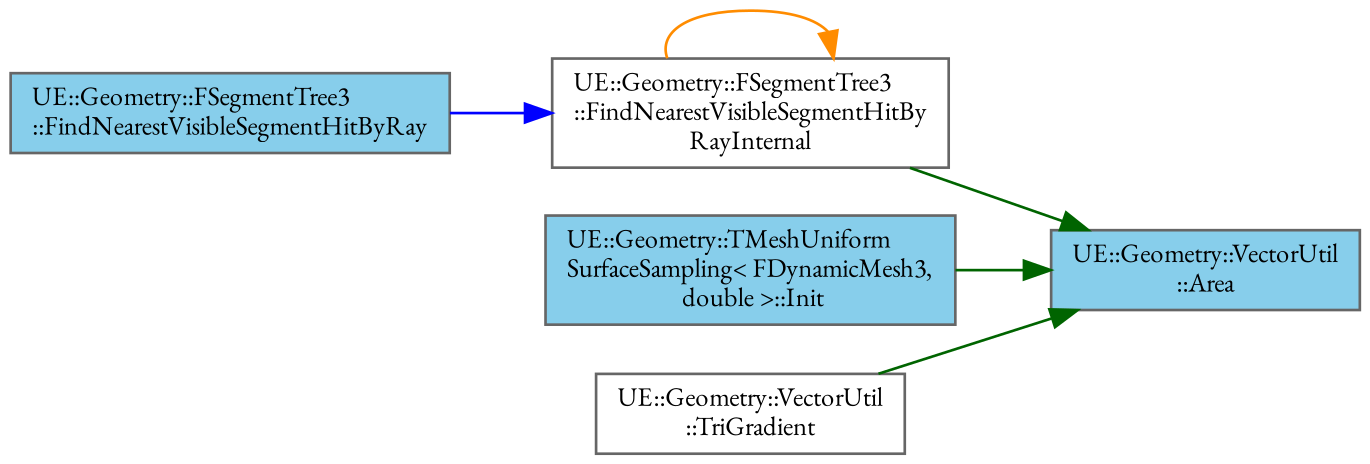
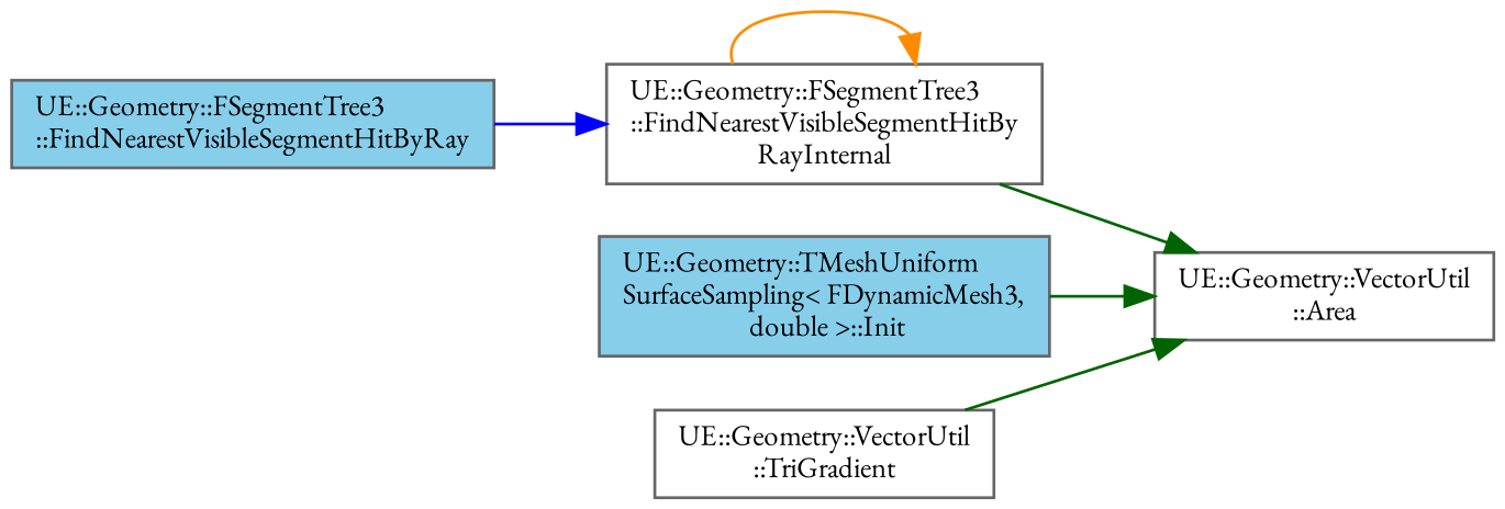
  digraph {
    rankdir=RL
    fontname="EB Garamond"
    node [color=grey40 fillcolor=white fontname="EB Garamond" fontsize=10 shape=box style=filled]
    edge [color=darkgreen dir=back fontname="EB Garamond" fontsize=10 labelfontname=Helvetica labelfontsize=10 style=solid]
-   n1 [color=gray40 fillcolor=skyblue fontcolor=black height=0.2 label="UE::Geometry::VectorUtil\l::Area" width=0.4]
+   n1 [color=gray40 fontcolor=black height=0.2 label="UE::Geometry::VectorUtil\l::Area" width=0.4]
    n2 [height=0.2 label="UE::Geometry::FSegmentTree3\l::FindNearestVisibleSegmentHitBy\lRayInternal" width=0.4]
    n3 [fillcolor=skyblue height=0.2 label="UE::Geometry::TMeshUniform\lSurfaceSampling\< FDynamicMesh3,\l double \>::Init" width=0.4]
    n4 [height=0.2 label="UE::Geometry::VectorUtil\l::TriGradient" width=0.4]
    n5 [fillcolor=skyblue height=0.2 label="UE::Geometry::FSegmentTree3\l::FindNearestVisibleSegmentHitByRay" width=0.4]
    n1 -> n2
    n1 -> n3
    n1 -> n4
    n2 -> n2 [color=darkorange]
    n2 -> n5 [color=blue]
  }
